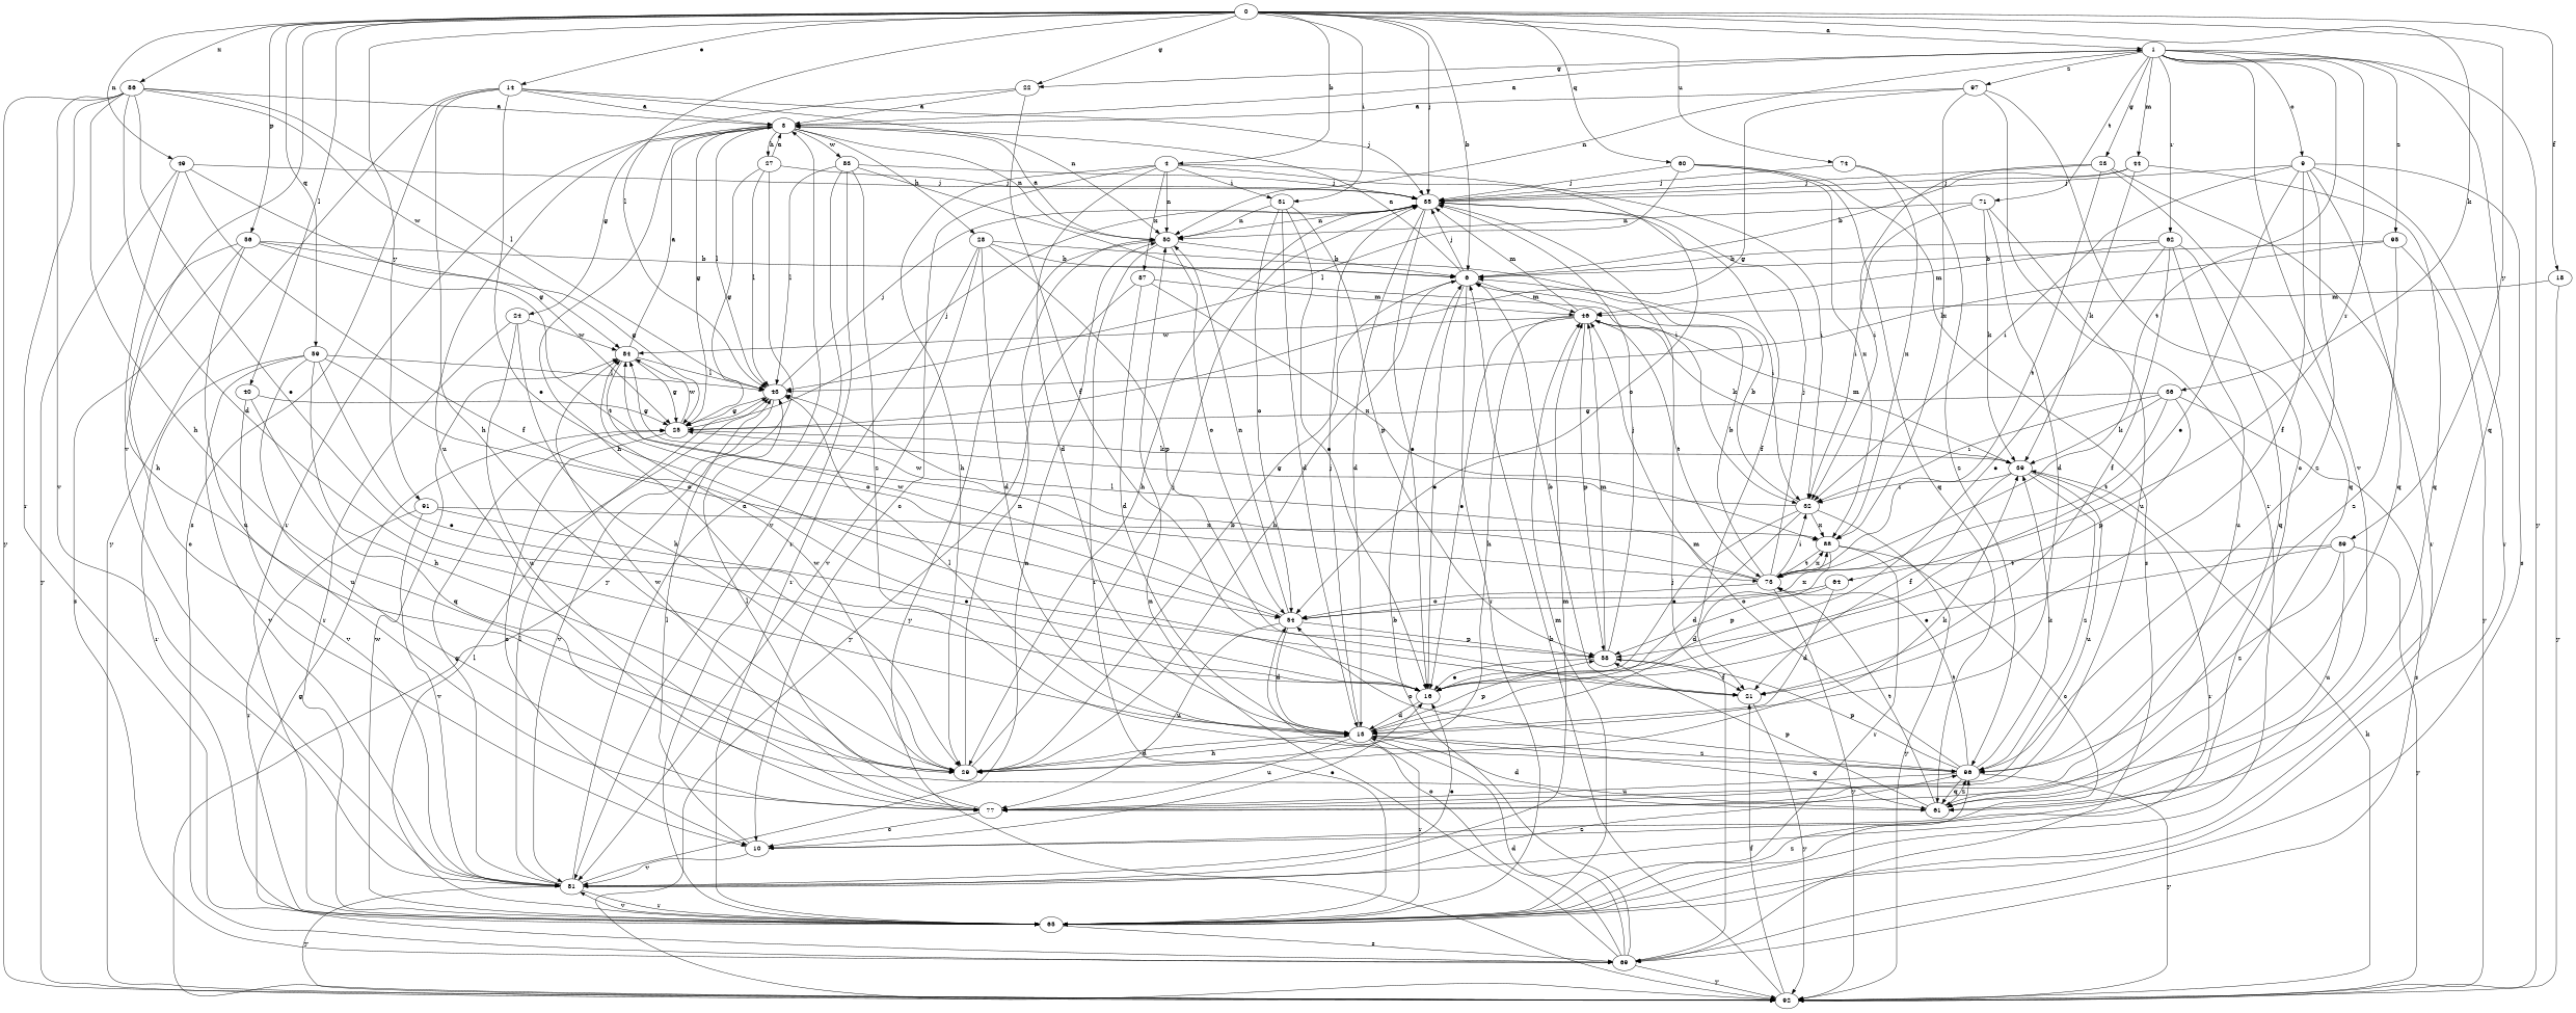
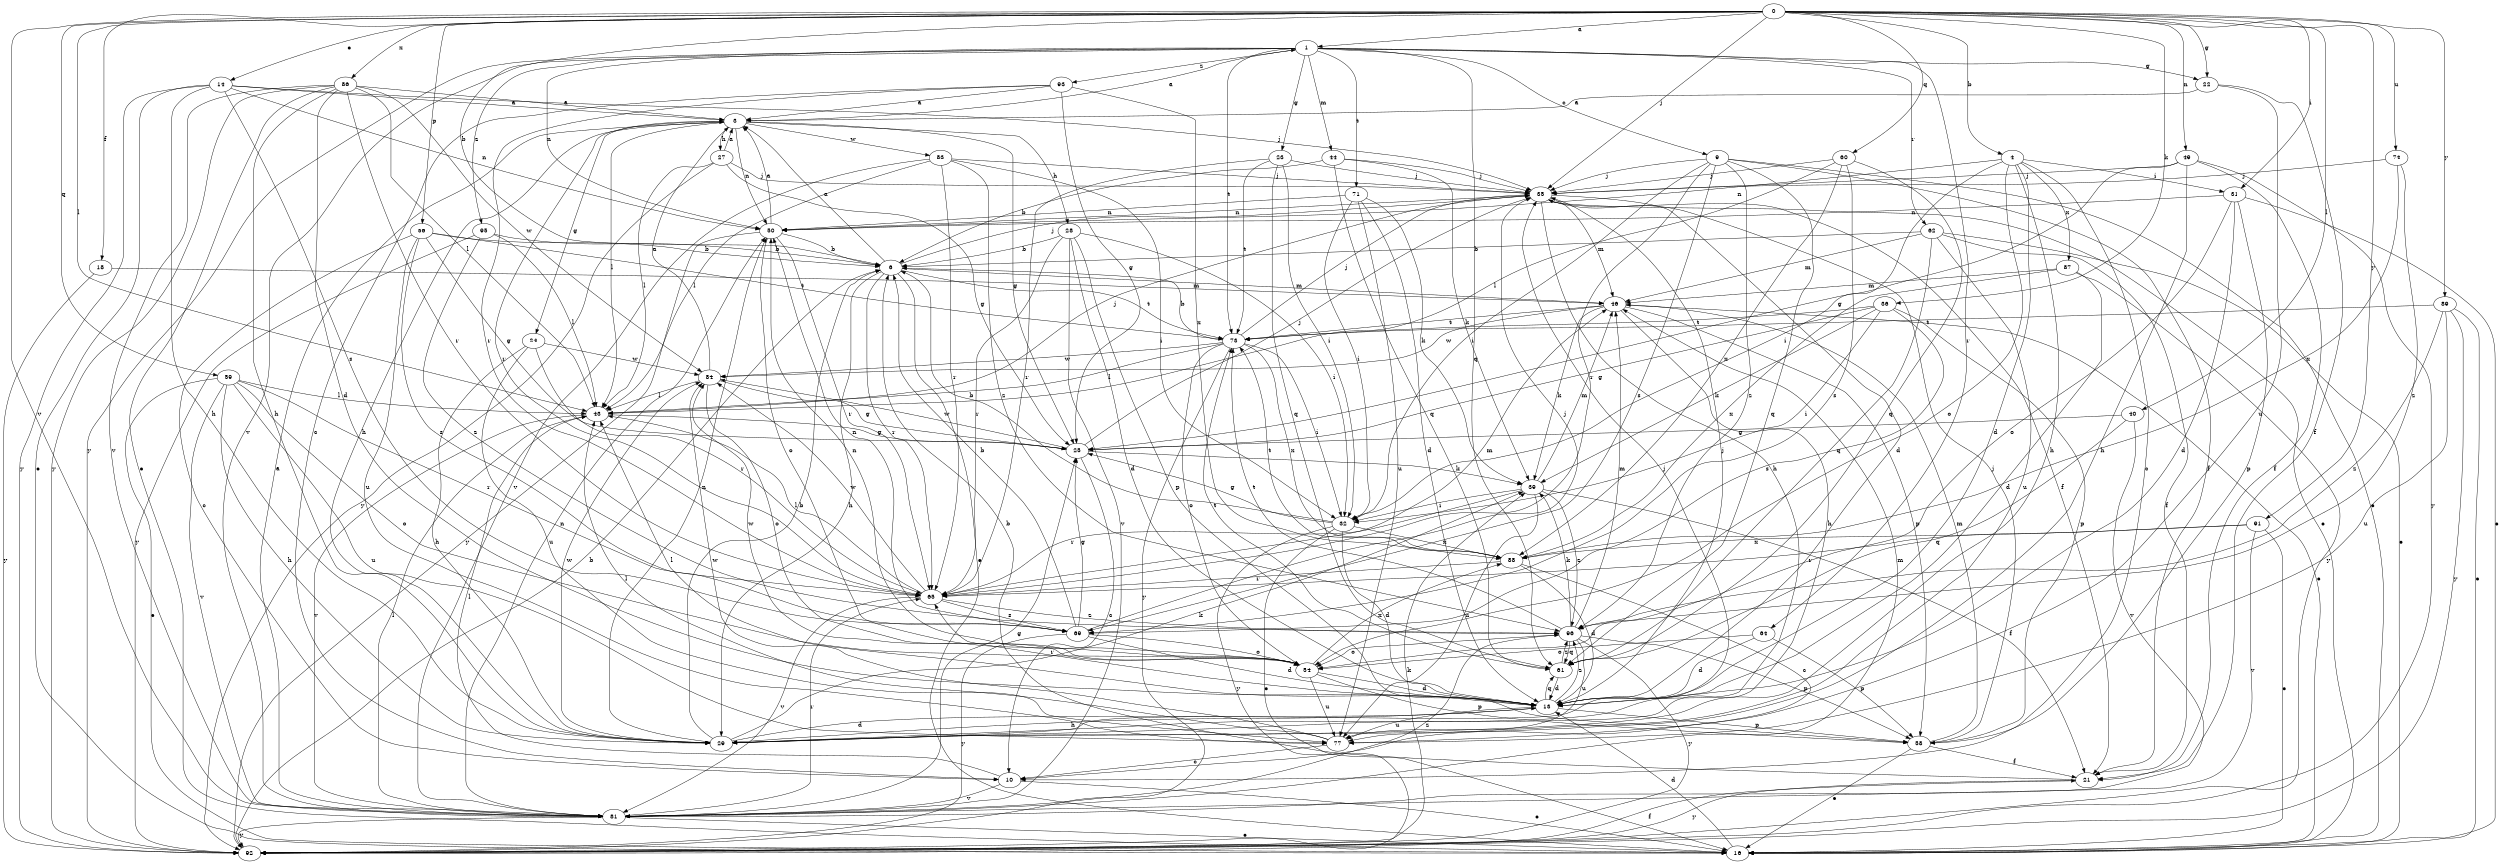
  strict digraph {
    0
    1
    4
    6
    14
    18
    22
    31
    35
    36
    40
    43
    49
    56
    59
    60
    74
    81
    86
    89
    91
    9
    23
    44
    50
    61
    62
    64
    71
    73
    92
-   93 [label=97]
+   93
    95
    29
    10
    13
    32
    54
    87
    3
    65
    16
    46
    69
    21
    77
    58
    25
    39
    88
    96
    84
    24
    27
    28
    83
    0 -> 1 [label=a]
    0 -> 4 [label=b]
    0 -> 6 [label=b]
    0 -> 14 [label=e]
    0 -> 18 [label=f]
    0 -> 22 [label=g]
    0 -> 31 [label=i]
    0 -> 35 [label=j]
    0 -> 36 [label=k]
    0 -> 40 [label=l]
    0 -> 43 [label=l]
    0 -> 49 [label=n]
    0 -> 56 [label=p]
    0 -> 59 [label=q]
    0 -> 60 [label=q]
    0 -> 74 [label=u]
    0 -> 81 [label=v]
    0 -> 86 [label=x]
    0 -> 89 [label=y]
    0 -> 91 [label=y]
    1 -> 22 [label=g]
    1 -> 81 [label=v]
    1 -> 9 [label=c]
    1 -> 23 [label=g]
    1 -> 44 [label=m]
    1 -> 50 [label=n]
    1 -> 61 [label=q]
    1 -> 62 [label=r]
    1 -> 64 [label=r]
    1 -> 71 [label=t]
    1 -> 73 [label=t]
    1 -> 92 [label=y]
    1 -> 93 [label=z]
    1 -> 95 [label=z]
    4 -> 31 [label=i]
    4 -> 50 [label=n]
    4 -> 29 [label=h]
    4 -> 10 [label=c]
    4 -> 13 [label=d]
    4 -> 32 [label=i]
    4 -> 54 [label=o]
    4 -> 87 [label=x]
    6 -> 35 [label=j]
+   6 -> 73 [label=t]
    6 -> 29 [label=h]
    6 -> 3 [label=a]
    6 -> 65 [label=r]
    6 -> 16 [label=e]
    6 -> 46 [label=m]
    14 -> 35 [label=j]
    14 -> 50 [label=n]
    14 -> 92 [label=y]
    14 -> 29 [label=h]
    14 -> 3 [label=a]
    14 -> 16 [label=e]
    14 -> 69 [label=s]
    18 -> 92 [label=y]
    18 -> 46 [label=m]
    22 -> 3 [label=a]
    22 -> 21 [label=f]
    22 -> 77 [label=u]
    31 -> 50 [label=n]
    31 -> 13 [label=d]
    31 -> 54 [label=o]
    31 -> 16 [label=e]
    31 -> 58 [label=p]
    35 -> 50 [label=n]
    35 -> 29 [label=h]
    35 -> 13 [label=d]
    35 -> 16 [label=e]
-   46 -> 35 [label=m]
+   35 -> 46 [label=m]
    35 -> 21 [label=f]
    36 -> 73 [label=t]
    36 -> 32 [label=i]
    36 -> 69 [label=s]
    36 -> 58 [label=p]
    36 -> 25 [label=g]
    36 -> 39 [label=k]
    40 -> 81 [label=v]
    40 -> 61 [label=q]
    40 -> 25 [label=g]
    43 -> 35 [label=j]
    43 -> 81 [label=v]
    43 -> 25 [label=g]
    49 -> 35 [label=j]
    49 -> 92 [label=y]
    49 -> 29 [label=h]
    49 -> 21 [label=f]
    49 -> 25 [label=g]
    56 -> 6 [label=b]
    56 -> 73 [label=t]
    56 -> 10 [label=c]
    56 -> 69 [label=s]
    56 -> 77 [label=u]
    56 -> 25 [label=g]
    59 -> 43 [label=l]
    59 -> 81 [label=v]
    59 -> 29 [label=h]
    59 -> 54 [label=o]
    59 -> 65 [label=r]
    59 -> 16 [label=e]
    59 -> 77 [label=u]
    60 -> 35 [label=j]
    60 -> 43 [label=l]
    60 -> 61 [label=q]
    60 -> 69 [label=s]
    60 -> 88 [label=x]
    74 -> 35 [label=j]
    74 -> 88 [label=x]
    74 -> 96 [label=z]
    81 -> 43 [label=l]
    81 -> 50 [label=n]
    81 -> 92 [label=y]
    81 -> 3 [label=a]
    81 -> 65 [label=r]
    81 -> 16 [label=e]
    81 -> 46 [label=m]
    81 -> 25 [label=g]
    81 -> 96 [label=z]
    86 -> 43 [label=l]
    86 -> 81 [label=v]
    86 -> 92 [label=y]
    86 -> 29 [label=h]
    86 -> 13 [label=d]
    86 -> 3 [label=a]
    86 -> 65 [label=r]
    86 -> 16 [label=e]
    86 -> 84 [label=w]
    89 -> 73 [label=t]
    89 -> 92 [label=y]
    89 -> 16 [label=e]
    89 -> 77 [label=u]
    89 -> 96 [label=z]
    91 -> 81 [label=v]
    91 -> 65 [label=r]
    91 -> 16 [label=e]
    91 -> 88 [label=x]
    9 -> 35 [label=j]
    9 -> 61 [label=q]
    9 -> 32 [label=i]
    9 -> 65 [label=r]
    9 -> 16 [label=e]
    9 -> 69 [label=s]
    9 -> 21 [label=f]
    9 -> 96 [label=z]
    23 -> 35 [label=j]
    23 -> 61 [label=q]
    23 -> 73 [label=t]
    23 -> 32 [label=i]
    23 -> 65 [label=r]
    44 -> 6 [label=b]
    44 -> 35 [label=j]
    44 -> 61 [label=q]
    44 -> 39 [label=k]
    50 -> 6 [label=b]
    50 -> 92 [label=y]
    50 -> 54 [label=o]
    50 -> 3 [label=a]
    50 -> 65 [label=r]
    61 -> 73 [label=t]
    61 -> 13 [label=d]
-   61 -> 58 [label=p]
    61 -> 96 [label=z]
    62 -> 6 [label=b]
    62 -> 61 [label=q]
    62 -> 16 [label=e]
    62 -> 46 [label=m]
    62 -> 21 [label=f]
    62 -> 77 [label=u]
    64 -> 13 [label=d]
    64 -> 54 [label=o]
    64 -> 58 [label=p]
    71 -> 50 [label=n]
    71 -> 13 [label=d]
    71 -> 32 [label=i]
    71 -> 77 [label=u]
    71 -> 39 [label=k]
    73 -> 6 [label=b]
    73 -> 35 [label=j]
    73 -> 43 [label=l]
    73 -> 92 [label=y]
    73 -> 32 [label=i]
    73 -> 54 [label=o]
    73 -> 88 [label=x]
    73 -> 84 [label=w]
    92 -> 6 [label=b]
    92 -> 21 [label=f]
    92 -> 39 [label=k]
    93 -> 10 [label=c]
    93 -> 3 [label=a]
    93 -> 65 [label=r]
    93 -> 25 [label=g]
    93 -> 88 [label=x]
    95 -> 6 [label=b]
    95 -> 43 [label=l]
    95 -> 92 [label=y]
    95 -> 96 [label=z]
    29 -> 6 [label=b]
    29 -> 35 [label=j]
    29 -> 50 [label=n]
    29 -> 13 [label=d]
    29 -> 39 [label=k]
    29 -> 84 [label=w]
    10 -> 43 [label=l]
    10 -> 81 [label=v]
    10 -> 16 [label=e]
    13 -> 35 [label=j]
    13 -> 43 [label=l]
    13 -> 61 [label=q]
    13 -> 29 [label=h]
    13 -> 65 [label=r]
    13 -> 77 [label=u]
    13 -> 58 [label=p]
    13 -> 96 [label=z]
    32 -> 6 [label=b]
    32 -> 92 [label=y]
    32 -> 13 [label=d]
    32 -> 16 [label=e]
    32 -> 25 [label=g]
    32 -> 88 [label=x]
    54 -> 50 [label=n]
    54 -> 13 [label=d]
    54 -> 77 [label=u]
    54 -> 58 [label=p]
    54 -> 88 [label=x]
    54 -> 84 [label=w]
    87 -> 92 [label=y]
    87 -> 13 [label=d]
    87 -> 46 [label=m]
    87 -> 88 [label=x]
    3 -> 1 [label=a]
    3 -> 43 [label=l]
    3 -> 50 [label=n]
    3 -> 29 [label=h]
    3 -> 65 [label=r]
    3 -> 25 [label=g]
    3 -> 24 [label=g]
    3 -> 27 [label=h]
    3 -> 28 [label=h]
    3 -> 83 [label=w]
    65 -> 43 [label=l]
    65 -> 81 [label=v]
    65 -> 46 [label=m]
    65 -> 69 [label=s]
    65 -> 96 [label=z]
    65 -> 84 [label=w]
    16 -> 13 [label=d]
    46 -> 73 [label=t]
    46 -> 29 [label=h]
    46 -> 16 [label=e]
    46 -> 58 [label=p]
    46 -> 39 [label=k]
    46 -> 84 [label=w]
    69 -> 6 [label=b]
    69 -> 35 [label=j]
    69 -> 50 [label=n]
    69 -> 92 [label=y]
    69 -> 13 [label=d]
    69 -> 54 [label=o]
    69 -> 25 [label=g]
    21 -> 6 [label=b]
    21 -> 92 [label=y]
    77 -> 43 [label=l]
    77 -> 10 [label=c]
    77 -> 84 [label=w]
    58 -> 35 [label=j]
    58 -> 16 [label=e]
    58 -> 46 [label=m]
    58 -> 21 [label=f]
    25 -> 35 [label=j]
    25 -> 10 [label=c]
    25 -> 39 [label=k]
    25 -> 84 [label=w]
    39 -> 32 [label=i]
    39 -> 65 [label=r]
    39 -> 46 [label=m]
    39 -> 21 [label=f]
    39 -> 77 [label=u]
    39 -> 96 [label=z]
    88 -> 73 [label=t]
    88 -> 10 [label=c]
    88 -> 13 [label=d]
    88 -> 65 [label=r]
    96 -> 61 [label=q]
    96 -> 73 [label=t]
    96 -> 92 [label=y]
    96 -> 54 [label=o]
    96 -> 46 [label=m]
    96 -> 77 [label=u]
    96 -> 58 [label=p]
    96 -> 39 [label=k]
    84 -> 43 [label=l]
    84 -> 54 [label=o]
    84 -> 3 [label=a]
    84 -> 25 [label=g]
    24 -> 29 [label=h]
    24 -> 65 [label=r]
    24 -> 77 [label=u]
    24 -> 84 [label=w]
    27 -> 35 [label=j]
    27 -> 43 [label=l]
    27 -> 92 [label=y]
    27 -> 3 [label=a]
    27 -> 25 [label=g]
    28 -> 6 [label=b]
    28 -> 81 [label=v]
    28 -> 13 [label=d]
    28 -> 32 [label=i]
    28 -> 65 [label=r]
    28 -> 58 [label=p]
    83 -> 35 [label=j]
    83 -> 43 [label=l]
    83 -> 81 [label=v]
    83 -> 32 [label=i]
    83 -> 65 [label=r]
    83 -> 96 [label=z]
  }
